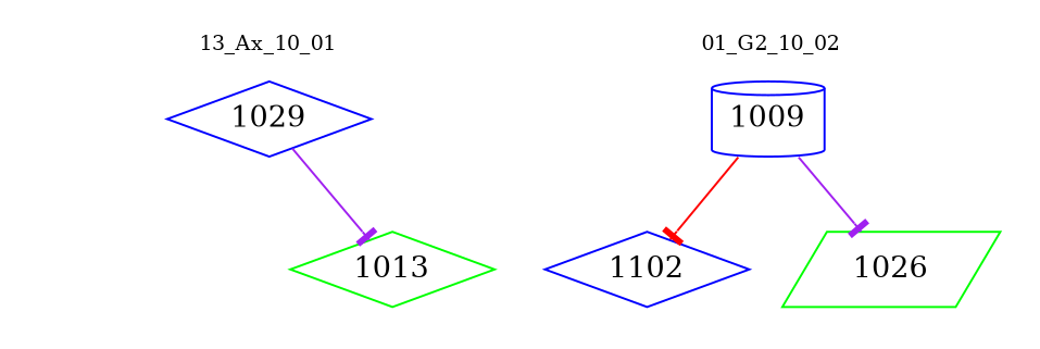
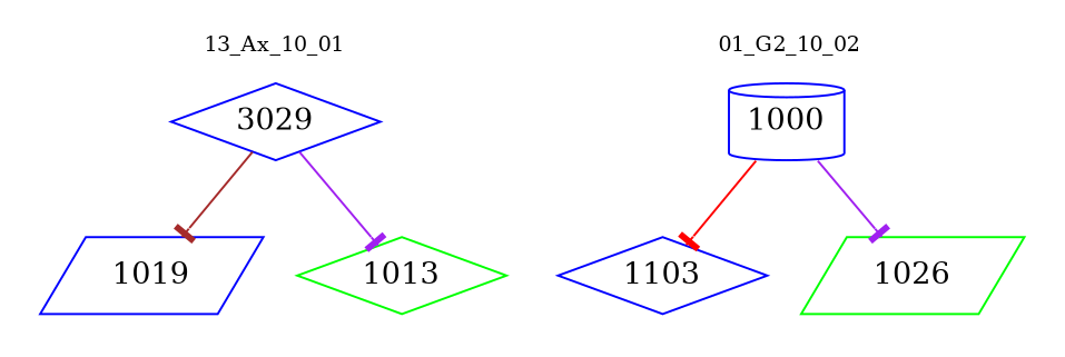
  digraph {
    node [color=blue shape=diamond]
    edge [arrowhead=tee color=purple]
-   n1 [label=1029]
+   n1 [label=3029]
+   n2 [label=1019 shape=parallelogram]
    n3 [color=green label=1013]
-   n4 [label=1009 shape=cylinder]
-   n5 [label=1102]
+   n4 [label=1000 shape=cylinder]
+   n5 [label=1103]
    n6 [color=green label=1026 shape=parallelogram]
    subgraph cluster_1 {
      color=white
      fontsize=10
      label="13_Ax_10_01"
      n1
+     n2
      n3
    }
    subgraph cluster_2 {
      color=white
      fontsize=10
      label="01_G2_10_02"
      n4
      n5
      n6
    }
+   n1 -> n2 [color=brown]
    n1 -> n3
    n4 -> n5 [color=red]
    n4 -> n6
  }
